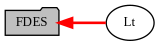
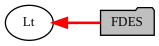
  digraph {
    rankdir=LR
    fontname="Liberation Serif"
    node [color=black fontname="Liberation Serif" fontsize=10]
    n1 [fillcolor=grey75 fontcolor=black height=0.2 label=FDES shape=folder style=filled width=0.4]
    n2 [height=0.2 label=Lt shape=ellipse width=0.4]
-   n1 -> n2 [color=red dir=back fontname="Liberation Serif" fontsize=10 labelfontname=Helvetica labelfontsize=10 style=bold]
+   n2 -> n1 [color=red dir=back fontname="Liberation Serif" fontsize=10 labelfontname=Helvetica labelfontsize=10 style=bold]
  }
